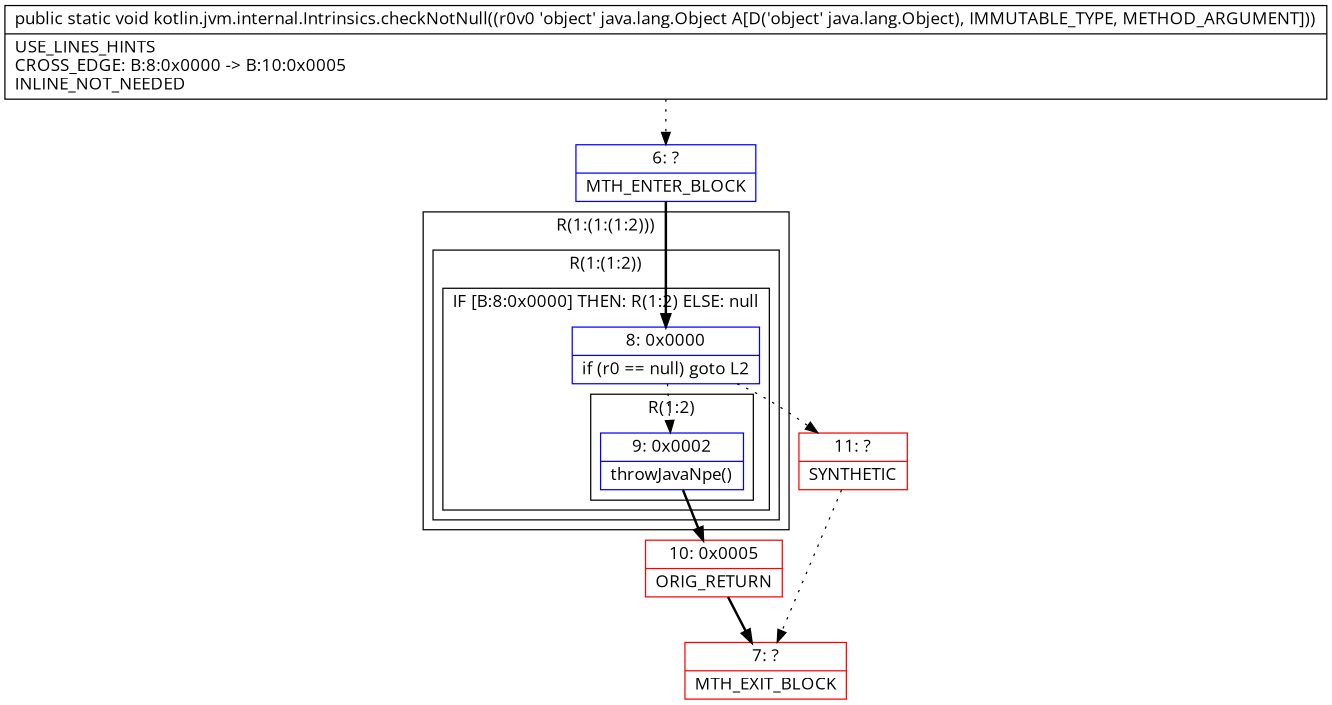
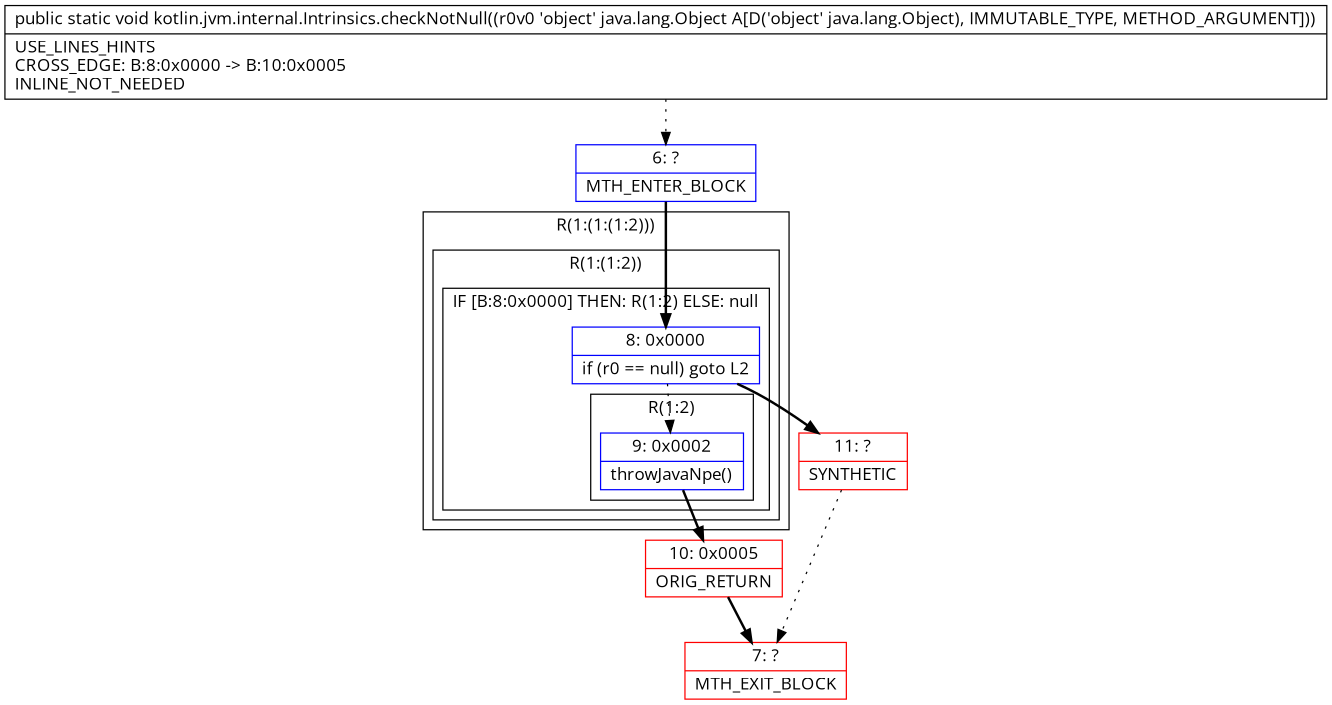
  digraph {
    fontname="Open Sans"
    node [color=blue fontname="Open Sans" shape=record]
    edge [fontname="Open Sans" style=dotted]
    n1 [label="{9\:\ 0x0002|throwJavaNpe()\l}"]
    n2 [label="{8\:\ 0x0000|if (r0 == null) goto L2\l}"]
    n3 [color=red label="{10\:\ 0x0005|ORIG_RETURN\l}"]
    n4 [color=red label="{11\:\ ?|SYNTHETIC\l}"]
    n5 [color=red label="{7\:\ ?|MTH_EXIT_BLOCK\l}"]
    n6 [label="{6\:\ ?|MTH_ENTER_BLOCK\l}"]
    n7 [label="{public static void kotlin.jvm.internal.Intrinsics.checkNotNull((r0v0 'object' java.lang.Object A[D('object' java.lang.Object), IMMUTABLE_TYPE, METHOD_ARGUMENT]))  | USE_LINES_HINTS\lCROSS_EDGE: B:8:0x0000 \-\> B:10:0x0005\lINLINE_NOT_NEEDED\l}" color=""]
    subgraph cluster_1 {
      label="R(1:(1:(1:2)))"
      subgraph cluster_2 {
        label="R(1:(1:2))"
        subgraph cluster_3 {
          label="IF [B:8:0x0000] THEN: R(1:2) ELSE: null"
          n2
          subgraph cluster_4 {
            label="R(1:2)"
            n1
          }
        }
      }
    }
    n1 -> n3 [style=bold]
    n2 -> n1
-   n2 -> n4
+   n2 -> n4 [style=bold]
    n3 -> n5 [style=bold]
    n4 -> n5
    n6 -> n2 [style=bold]
    n7 -> n6
  }
